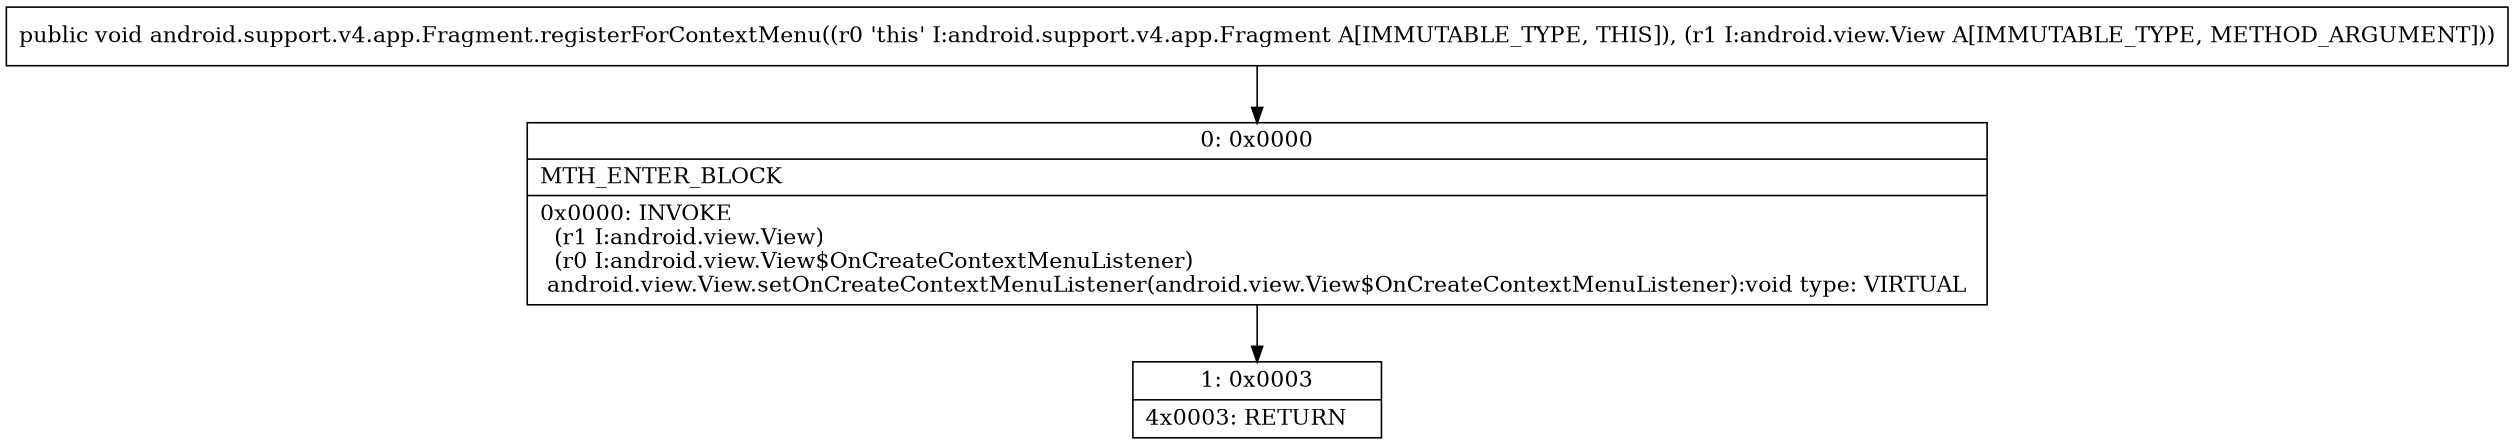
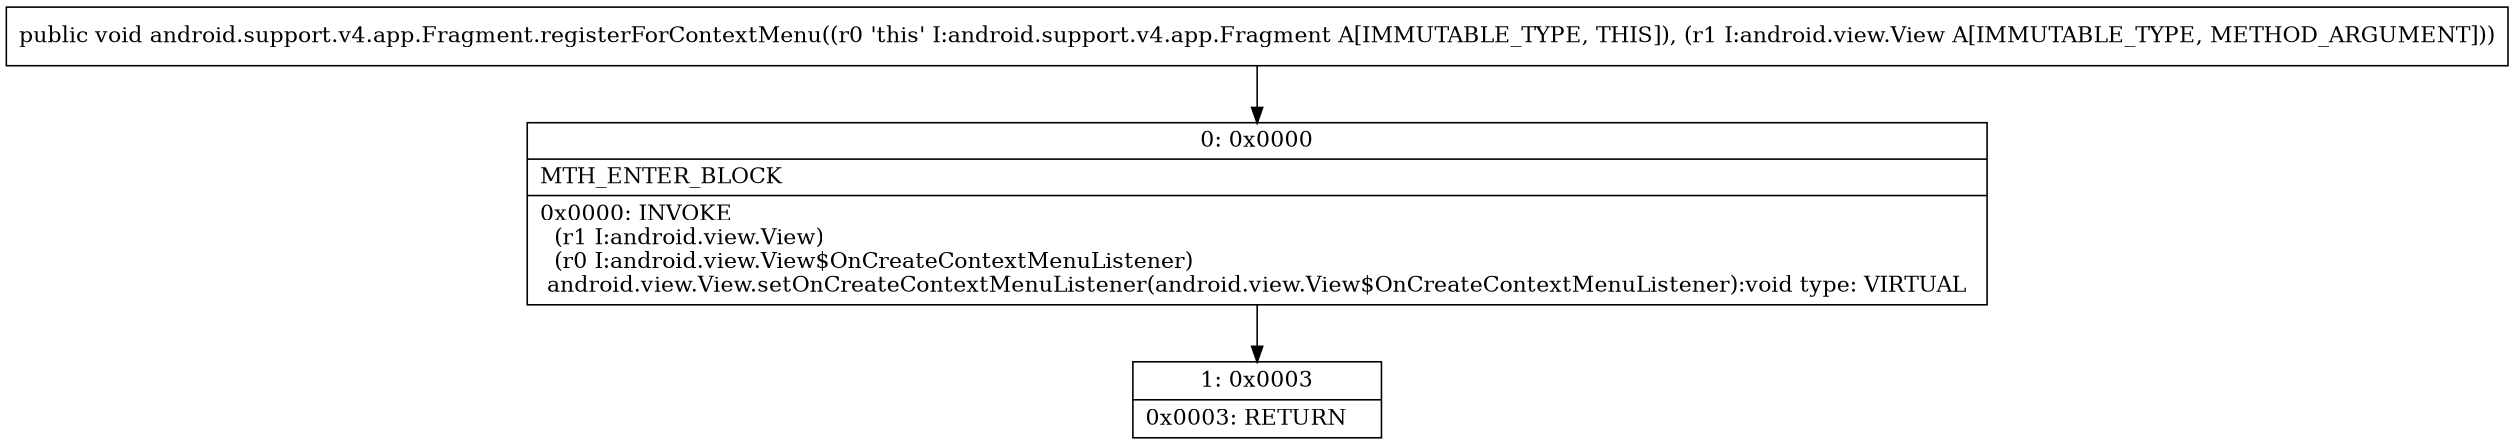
  digraph {
    node [shape=record]
    n1 [label="{0\:\ 0x0000|MTH_ENTER_BLOCK\l|0x0000: INVOKE  \l  (r1 I:android.view.View)\l  (r0 I:android.view.View$OnCreateContextMenuListener)\l android.view.View.setOnCreateContextMenuListener(android.view.View$OnCreateContextMenuListener):void type: VIRTUAL \l}"]
-   n2 [label="{1\:\ 0x0003|4x0003: RETURN   \l}"]
+   n2 [label="{1\:\ 0x0003|0x0003: RETURN   \l}"]
    n3 [label="{public void android.support.v4.app.Fragment.registerForContextMenu((r0 'this' I:android.support.v4.app.Fragment A[IMMUTABLE_TYPE, THIS]), (r1 I:android.view.View A[IMMUTABLE_TYPE, METHOD_ARGUMENT])) }"]
    n1 -> n2
    n3 -> n1
  }
